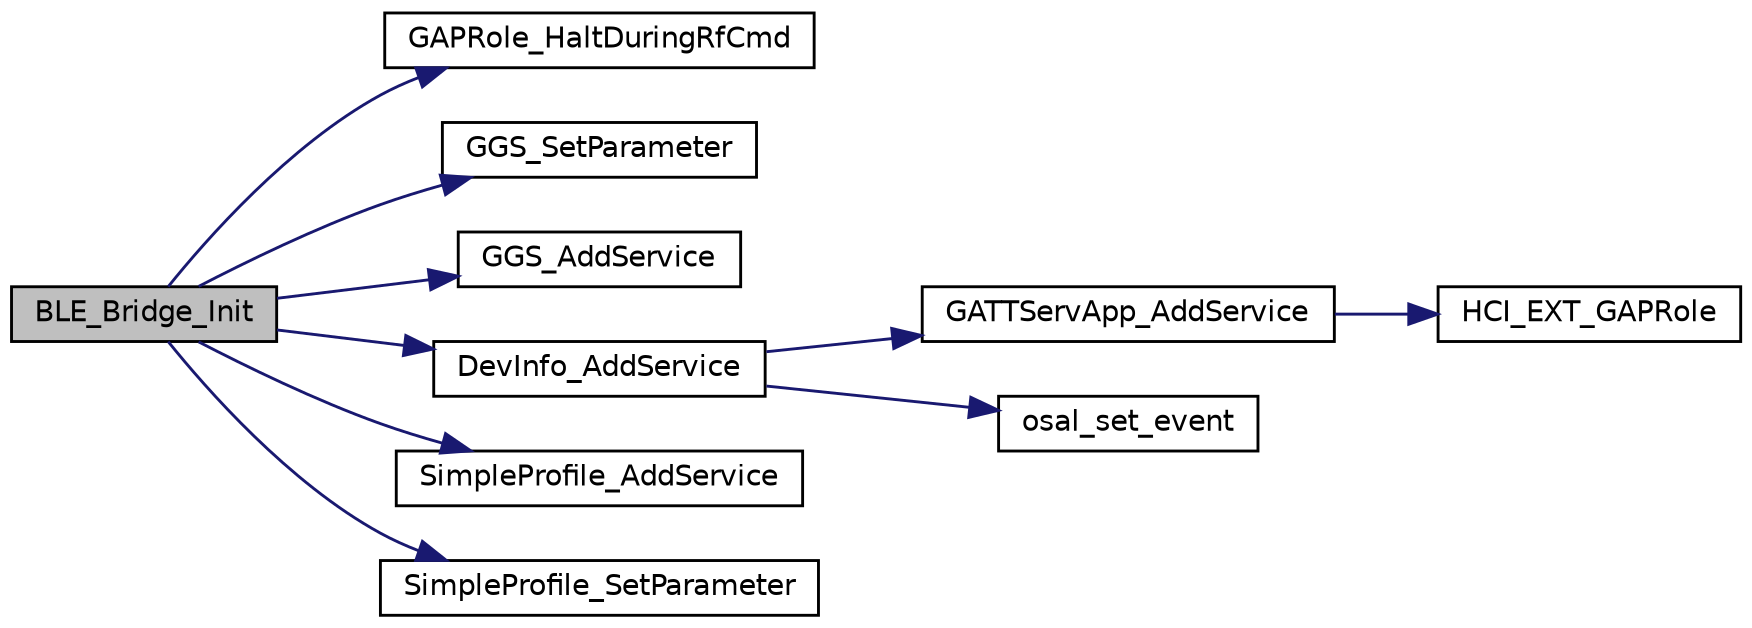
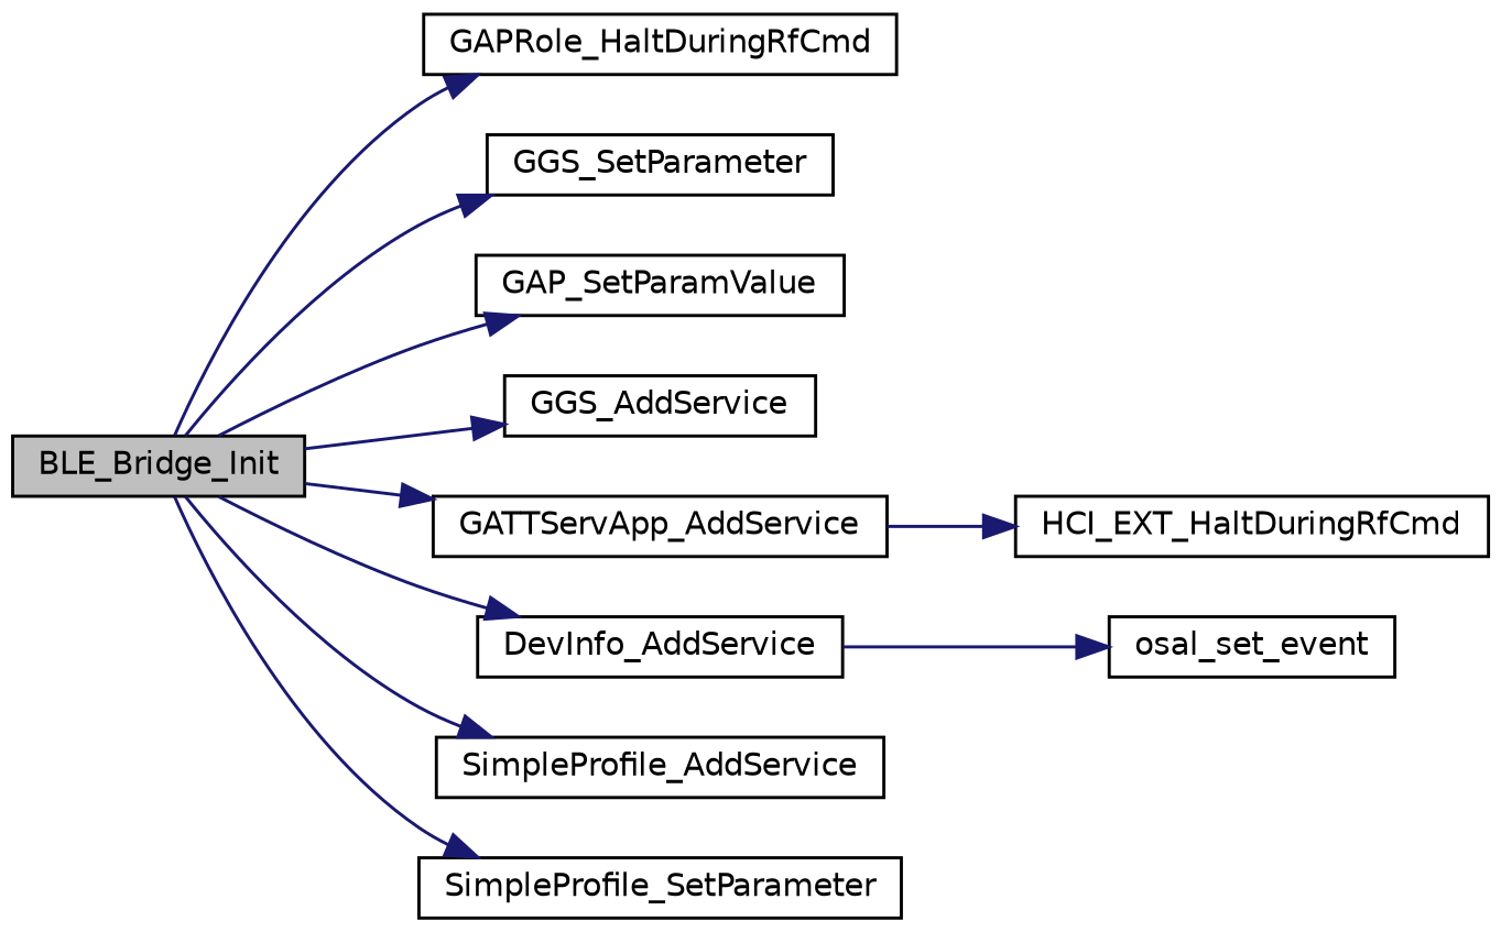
  digraph {
    rankdir=LR
    node [color=black fillcolor=white fontname=Helvetica fontsize=10 shape=record style=filled]
    edge [color=midnightblue fontname=Helvetica fontsize=10 labelfontname=Helvetica labelfontsize=10 style=solid]
    n1 [fillcolor=grey75 fontcolor=black height=0.2 label=BLE_Bridge_Init width=0.4]
    n2 [height=0.2 label=GAPRole_HaltDuringRfCmd width=0.4]
    n3 [height=0.2 label=GGS_SetParameter width=0.4]
+   n4 [height=0.2 label=GAP_SetParamValue width=0.4]
    n5 [height=0.2 label=GGS_AddService width=0.4]
    n6 [height=0.2 label=GATTServApp_AddService width=0.4]
    n7 [height=0.2 label=DevInfo_AddService width=0.4]
    n8 [height=0.2 label=SimpleProfile_AddService width=0.4]
    n9 [height=0.2 label=SimpleProfile_SetParameter width=0.4]
-   n10 [height=0.2 label=HCI_EXT_GAPRole width=0.4]
+   n10 [height=0.2 label=HCI_EXT_HaltDuringRfCmd width=0.4]
    n11 [height=0.2 label=osal_set_event width=0.4]
    n1 -> n2
    n1 -> n3
+   n1 -> n4
    n1 -> n5
-   n7 -> n6
+   n1 -> n6
    n1 -> n7
    n1 -> n8
    n1 -> n9
    n6 -> n10
    n7 -> n11
  }
